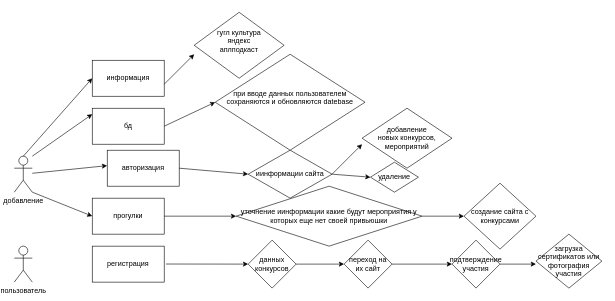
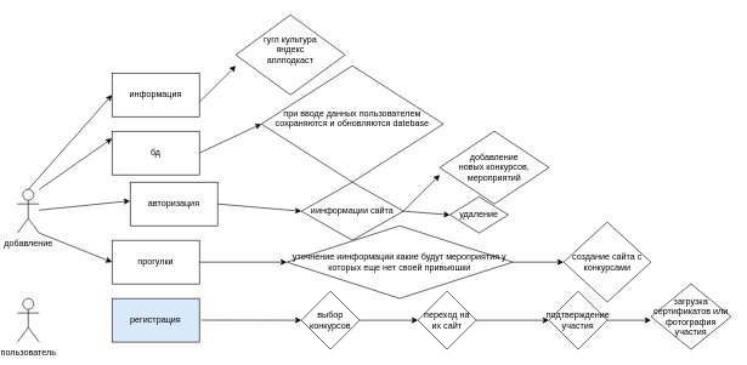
  <mxCell id="0" />
  <mxCell id="1" parent="0" />
  <mxCell id="2" value="иинформации сайта" style="rhombus;whiteSpace=wrap;html=1;" vertex="1" parent="1"><mxGeometry x="410" y="250" width="140" height="80" as="geometry" /></mxCell>
  <mxCell id="3" value="авторизация" style="rounded=0;whiteSpace=wrap;html=1;" vertex="1" parent="1"><mxGeometry x="175" y="250" width="120" height="60" as="geometry" /></mxCell>
  <mxCell id="4" value="" style="endArrow=classic;html=1;rounded=0;exitX=1;exitY=0.5;exitDx=0;exitDy=0;entryX=0;entryY=0.5;entryDx=0;entryDy=0;" edge="1" parent="1" source="3" target="2"><mxGeometry width="50" height="50" relative="1" as="geometry"><mxPoint x="330" y="310" as="sourcePoint" /><mxPoint x="380" y="260" as="targetPoint" /></mxGeometry></mxCell>
  <mxCell id="5" value="добавление" style="shape=umlActor;verticalLabelPosition=bottom;verticalAlign=top;html=1;outlineConnect=0;" vertex="1" parent="1"><mxGeometry x="20" y="260" width="30" height="60" as="geometry" /></mxCell>
  <mxCell id="6" value="пользователь" style="shape=umlActor;verticalLabelPosition=bottom;verticalAlign=top;html=1;outlineConnect=0;" vertex="1" parent="1"><mxGeometry x="20" y="410" width="30" height="60" as="geometry" /></mxCell>
- <mxCell id="7" value="регистрация" style="rounded=0;whiteSpace=wrap;html=1;" vertex="1" parent="1"><mxGeometry x="150" y="410" width="120" height="60" as="geometry" /></mxCell>
+ <mxCell id="7" value="регистрация" style="rounded=0;whiteSpace=wrap;html=1;fillColor=#dae8fc;" vertex="1" parent="1"><mxGeometry x="150" y="410" width="120" height="60" as="geometry" /></mxCell>
  <mxCell id="8" value="" style="endArrow=classic;html=1;rounded=0;exitX=1.025;exitY=0.497;exitDx=0;exitDy=0;exitPerimeter=0;" edge="1" parent="1" source="7"><mxGeometry width="50" height="50" relative="1" as="geometry"><mxPoint x="300" y="470" as="sourcePoint" /><mxPoint x="410" y="440" as="targetPoint" /></mxGeometry></mxCell>
- <mxCell id="9" value="данных конкурсов" style="rhombus;whiteSpace=wrap;html=1;" vertex="1" parent="1"><mxGeometry x="410" y="400" width="80" height="80" as="geometry" /></mxCell>
+ <mxCell id="9" value="выбор конкурсов" style="rhombus;whiteSpace=wrap;html=1;" vertex="1" parent="1"><mxGeometry x="410" y="400" width="80" height="80" as="geometry" /></mxCell>
  <mxCell id="10" value="" style="endArrow=classic;html=1;rounded=0;" edge="1" parent="1"><mxGeometry width="50" height="50" relative="1" as="geometry"><mxPoint x="550" y="290" as="sourcePoint" /><mxPoint x="600" y="240" as="targetPoint" /></mxGeometry></mxCell>
  <mxCell id="11" value="добавление&lt;div&gt;новых конкурсов, мероприятий&lt;/div&gt;" style="rhombus;whiteSpace=wrap;html=1;" vertex="1" parent="1"><mxGeometry x="600" y="180" width="150" height="100" as="geometry" /></mxCell>
  <mxCell id="12" value="" style="endArrow=classic;html=1;rounded=0;exitX=1;exitY=0.5;exitDx=0;exitDy=0;entryX=0;entryY=0.5;entryDx=0;entryDy=0;" edge="1" parent="1" source="2" target="13"><mxGeometry width="50" height="50" relative="1" as="geometry"><mxPoint x="560" y="340" as="sourcePoint" /><mxPoint x="610" y="290" as="targetPoint" /></mxGeometry></mxCell>
  <mxCell id="13" value="удаление" style="rhombus;whiteSpace=wrap;html=1;" vertex="1" parent="1"><mxGeometry x="614" y="270" width="80" height="50" as="geometry" /></mxCell>
  <mxCell id="14" style="edgeStyle=orthogonalEdgeStyle;rounded=0;orthogonalLoop=1;jettySize=auto;html=1;exitX=0.5;exitY=1;exitDx=0;exitDy=0;" edge="1" parent="1" source="13" target="13"><mxGeometry relative="1" as="geometry" /></mxCell>
  <mxCell id="15" value="" style="endArrow=classic;html=1;rounded=0;entryX=-0.002;entryY=0.43;entryDx=0;entryDy=0;entryPerimeter=0;" edge="1" parent="1" source="5" target="3"><mxGeometry width="50" height="50" relative="1" as="geometry"><mxPoint x="100" y="330" as="sourcePoint" /><mxPoint x="150" y="280" as="targetPoint" /></mxGeometry></mxCell>
  <mxCell id="16" value="" style="endArrow=classic;html=1;rounded=0;" edge="1" parent="1"><mxGeometry width="50" height="50" relative="1" as="geometry"><mxPoint x="50" y="260" as="sourcePoint" /><mxPoint x="150" y="190" as="targetPoint" /></mxGeometry></mxCell>
  <mxCell id="17" value="бд" style="rounded=0;whiteSpace=wrap;html=1;" vertex="1" parent="1"><mxGeometry x="150" y="180" width="120" height="60" as="geometry" /></mxCell>
  <mxCell id="18" value="при вводе данных пользователем&lt;div&gt;сохраняются и обновляются datebase&lt;/div&gt;&lt;div&gt;&lt;br&gt;&lt;/div&gt;" style="rhombus;whiteSpace=wrap;html=1;" vertex="1" parent="1"><mxGeometry x="355" y="90" width="250" height="160" as="geometry" /></mxCell>
  <mxCell id="19" value="" style="endArrow=classic;html=1;rounded=0;exitX=1;exitY=0.5;exitDx=0;exitDy=0;entryX=0;entryY=0.5;entryDx=0;entryDy=0;" edge="1" parent="1" source="17" target="18"><mxGeometry width="50" height="50" relative="1" as="geometry"><mxPoint x="430" y="180" as="sourcePoint" /><mxPoint x="650" y="110" as="targetPoint" /></mxGeometry></mxCell>
  <mxCell id="20" value="" style="endArrow=classic;html=1;rounded=0;exitX=1;exitY=0.5;exitDx=0;exitDy=0;" edge="1" parent="1" source="9"><mxGeometry width="50" height="50" relative="1" as="geometry"><mxPoint x="510" y="440" as="sourcePoint" /><mxPoint x="570" y="440" as="targetPoint" /></mxGeometry></mxCell>
  <mxCell id="21" value="переход на их сайт" style="rhombus;whiteSpace=wrap;html=1;" vertex="1" parent="1"><mxGeometry x="570" y="400" width="80" height="80" as="geometry" /></mxCell>
  <mxCell id="22" value="прогулки" style="rounded=0;whiteSpace=wrap;html=1;" vertex="1" parent="1"><mxGeometry x="150" y="330" width="120" height="60" as="geometry" /></mxCell>
  <mxCell id="23" value="" style="endArrow=classic;html=1;rounded=0;exitX=1;exitY=1;exitDx=0;exitDy=0;exitPerimeter=0;entryX=0;entryY=0.5;entryDx=0;entryDy=0;" edge="1" parent="1" source="5" target="22"><mxGeometry width="50" height="50" relative="1" as="geometry"><mxPoint x="80" y="390" as="sourcePoint" /><mxPoint x="130" y="340" as="targetPoint" /></mxGeometry></mxCell>
  <mxCell id="24" value="" style="endArrow=classic;html=1;rounded=0;" edge="1" parent="1"><mxGeometry width="50" height="50" relative="1" as="geometry"><mxPoint x="270" y="360" as="sourcePoint" /><mxPoint x="390" y="360" as="targetPoint" /></mxGeometry></mxCell>
  <mxCell id="25" value="уточнение иинформации какие будут мероприятия у которых еще нет своей привьюшки" style="rhombus;whiteSpace=wrap;html=1;" vertex="1" parent="1"><mxGeometry x="390" y="310" width="310" height="100" as="geometry" /></mxCell>
  <mxCell id="26" value="" style="endArrow=classic;html=1;rounded=0;exitX=1;exitY=0.5;exitDx=0;exitDy=0;" edge="1" parent="1" source="25"><mxGeometry width="50" height="50" relative="1" as="geometry"><mxPoint x="700" y="370" as="sourcePoint" /><mxPoint x="770" y="360" as="targetPoint" /></mxGeometry></mxCell>
  <mxCell id="27" value="создание сайта с конкурсами" style="rhombus;whiteSpace=wrap;html=1;" vertex="1" parent="1"><mxGeometry x="770" y="305" width="120" height="110" as="geometry" /></mxCell>
  <mxCell id="28" value="" style="endArrow=classic;html=1;rounded=0;exitX=0.5;exitY=0;exitDx=0;exitDy=0;exitPerimeter=0;" edge="1" parent="1" source="5"><mxGeometry width="50" height="50" relative="1" as="geometry"><mxPoint x="100" y="180" as="sourcePoint" /><mxPoint x="150" y="130" as="targetPoint" /></mxGeometry></mxCell>
  <mxCell id="29" value="информация" style="rounded=0;whiteSpace=wrap;html=1;" vertex="1" parent="1"><mxGeometry x="150" y="100" width="120" height="60" as="geometry" /></mxCell>
  <mxCell id="30" value="" style="endArrow=classic;html=1;rounded=0;" edge="1" parent="1"><mxGeometry width="50" height="50" relative="1" as="geometry"><mxPoint x="270" y="140" as="sourcePoint" /><mxPoint x="320" y="90" as="targetPoint" /></mxGeometry></mxCell>
  <mxCell id="31" value="" style="endArrow=classic;html=1;rounded=0;exitX=1;exitY=0.5;exitDx=0;exitDy=0;" edge="1" parent="1" source="21"><mxGeometry width="50" height="50" relative="1" as="geometry"><mxPoint x="700" y="460" as="sourcePoint" /><mxPoint x="750" y="440" as="targetPoint" /></mxGeometry></mxCell>
  <mxCell id="32" value="подтверждение участия" style="rhombus;whiteSpace=wrap;html=1;" vertex="1" parent="1"><mxGeometry x="750" y="400" width="80" height="80" as="geometry" /></mxCell>
  <mxCell id="33" value="" style="endArrow=classic;html=1;rounded=0;exitX=1;exitY=0.5;exitDx=0;exitDy=0;" edge="1" parent="1" source="32"><mxGeometry width="50" height="50" relative="1" as="geometry"><mxPoint x="840" y="470" as="sourcePoint" /><mxPoint x="890" y="440" as="targetPoint" /></mxGeometry></mxCell>
  <mxCell id="34" value="загрузка сертификатов или фотография участия" style="rhombus;whiteSpace=wrap;html=1;" vertex="1" parent="1"><mxGeometry x="890" y="390" width="110" height="90" as="geometry" /></mxCell>
  <mxCell id="35" value="гугл культура&lt;div&gt;яндекс&lt;/div&gt;&lt;div&gt;аплподкаст&lt;/div&gt;&lt;div&gt;&lt;br&gt;&lt;/div&gt;" style="rhombus;whiteSpace=wrap;html=1;" vertex="1" parent="1"><mxGeometry x="320" y="20" width="150" height="110" as="geometry" /></mxCell>
